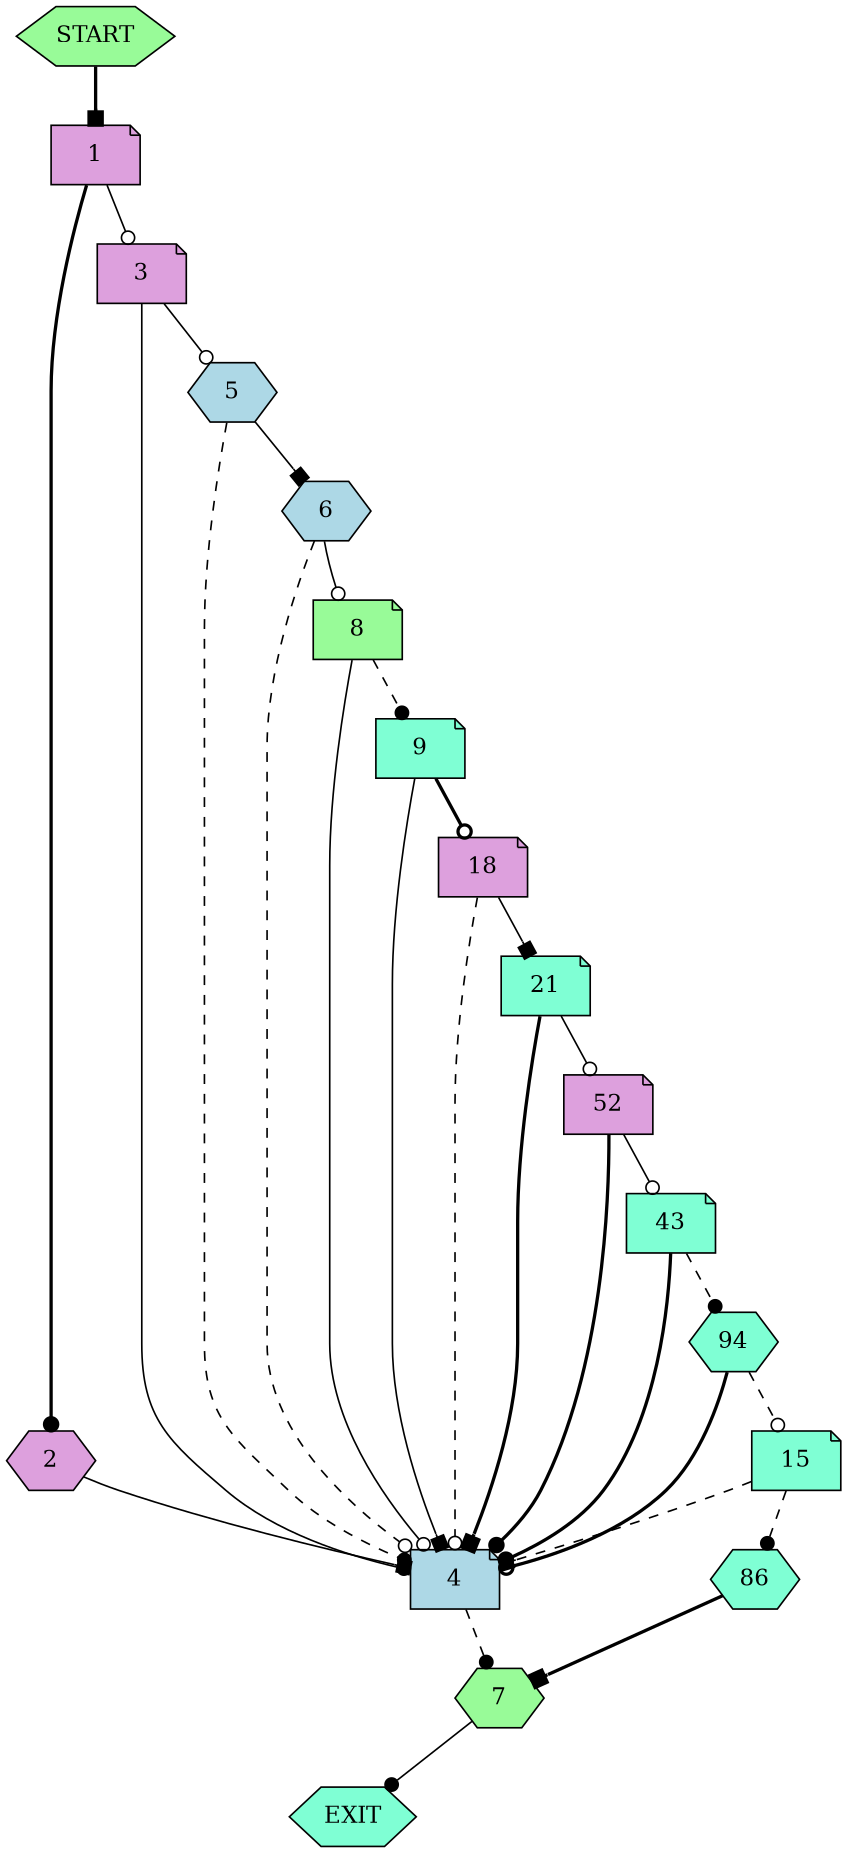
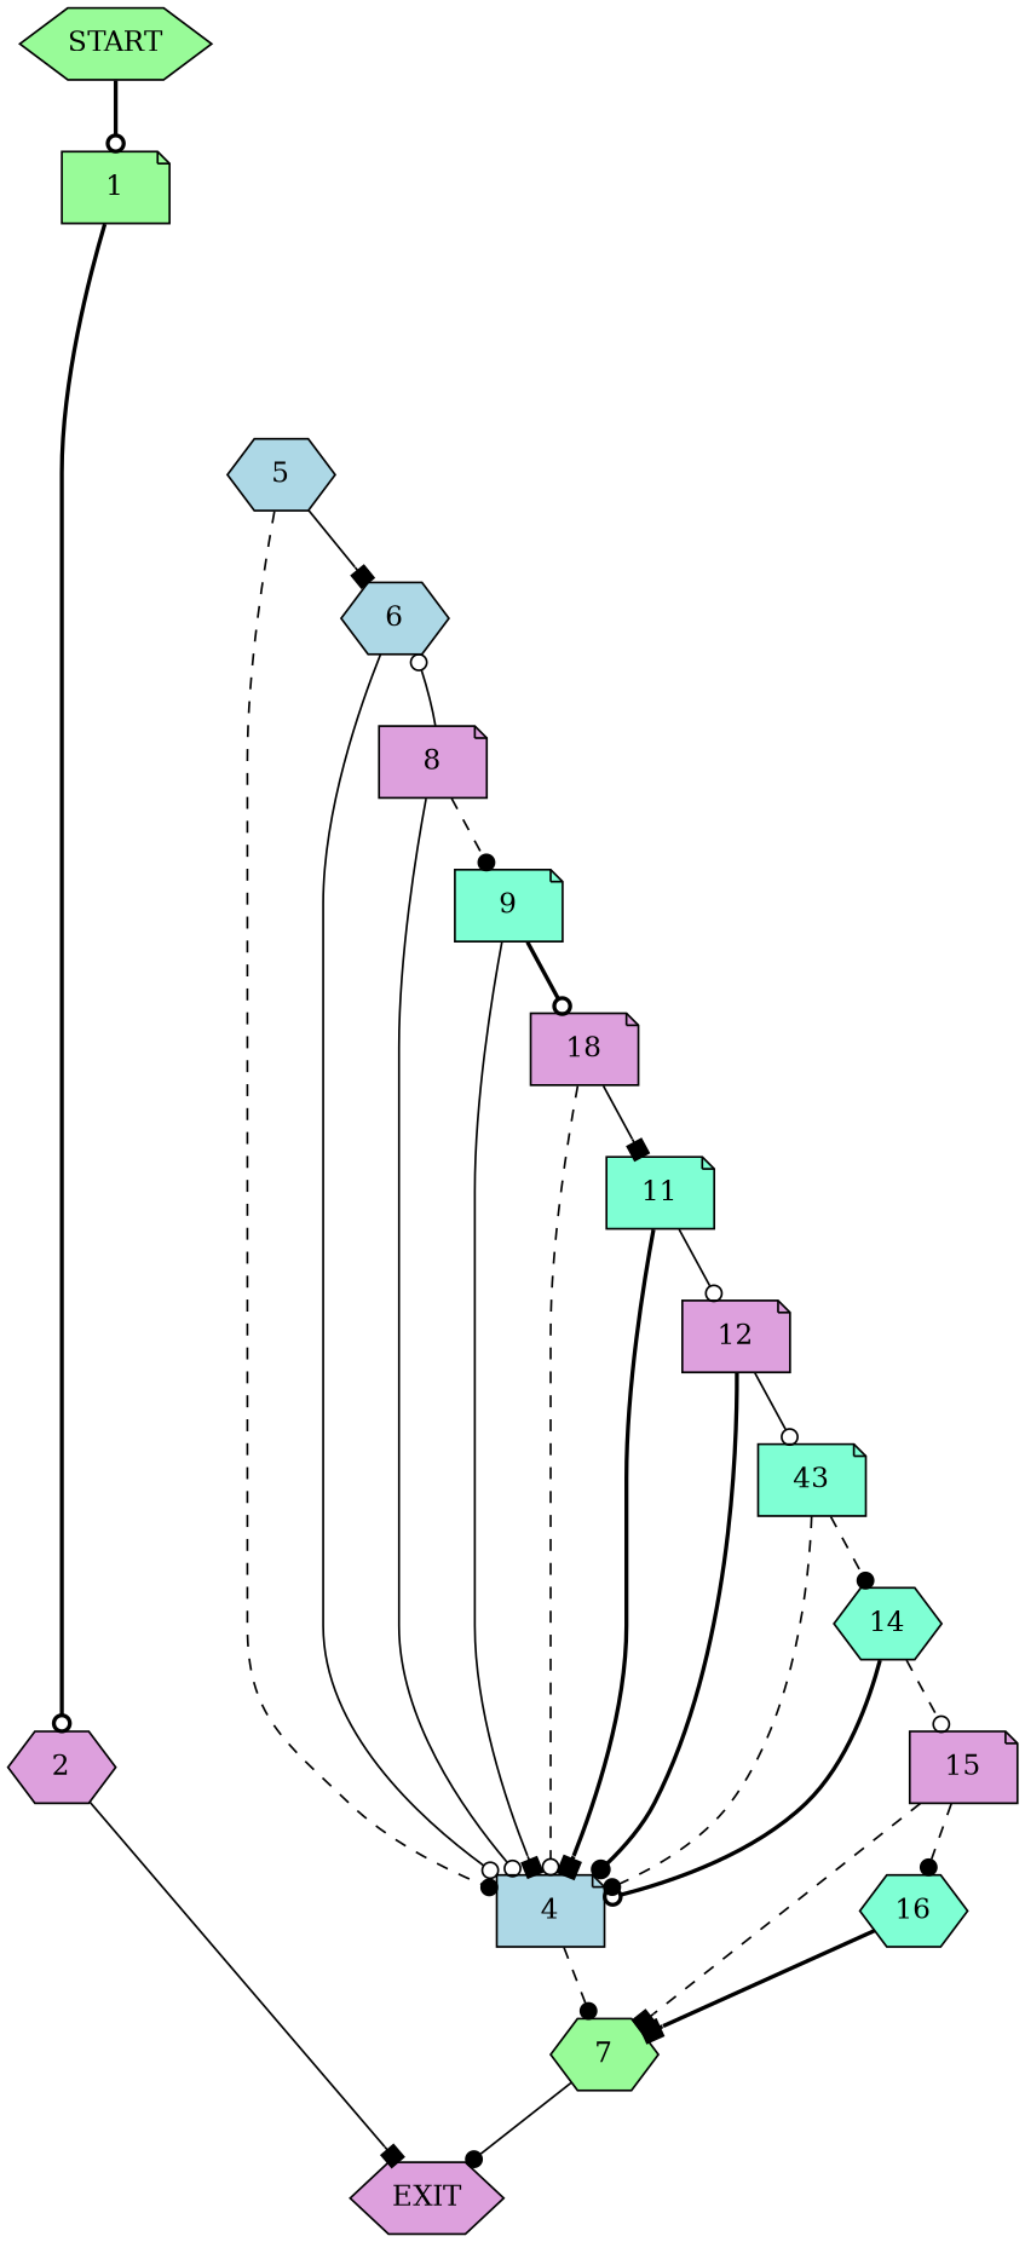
  digraph {
    node [fillcolor=plum shape=note style=filled]
    edge [arrowhead=odot style=solid]
    n1 [fillcolor=palegreen label=START shape=hexagon]
-   1
+   1 [fillcolor=palegreen]
    2 [shape=hexagon]
-   3
-   n5 [fillcolor=aquamarine label=EXIT shape=hexagon]
+   n5 [label=EXIT shape=hexagon]
    4 [fillcolor=lightblue]
    5 [fillcolor=lightblue shape=hexagon]
    7 [fillcolor=palegreen shape=hexagon]
    6 [fillcolor=lightblue shape=hexagon]
-   8 [fillcolor=palegreen]
+   8
    9 [fillcolor=aquamarine]
    n12 [label=18]
-   11 [fillcolor=aquamarine label=21]
-   12 [label=52]
+   11 [fillcolor=aquamarine]
+   12
    n15 [fillcolor=aquamarine label=43]
-   14 [fillcolor=aquamarine shape=hexagon label=94]
-   15 [fillcolor=aquamarine]
-   16 [fillcolor=aquamarine shape=hexagon label=86]
-   n1 -> 1 [arrowhead=box style=bold]
-   1 -> 2 [arrowhead=dot style=bold]
-   1 -> 3
-   2 -> 4 [arrowhead=box]
-   3 -> 4 [arrowhead=dot]
-   3 -> 5
+   14 [fillcolor=aquamarine shape=hexagon]
+   15
+   16 [fillcolor=aquamarine shape=hexagon]
+   n1 -> 1 [style=bold]
+   1 -> 2 [style=bold]
+   2 -> n5 [arrowhead=box]
    4 -> 7 [arrowhead=dot style=dashed]
    5 -> 4 [arrowhead=dot style=dashed]
    5 -> 6 [arrowhead=box]
    7 -> n5 [arrowhead=dot]
-   6 -> 4 [style=dashed]
-   6 -> 8
+   6 -> 4
+   8 -> 6
    8 -> 4
    8 -> 9 [arrowhead=dot style=dashed]
    9 -> 4 [arrowhead=box]
    9 -> n12 [style=bold]
    n12 -> 4 [style=dashed]
    n12 -> 11 [arrowhead=box]
    11 -> 4 [arrowhead=box style=bold]
    11 -> 12
    12 -> 4 [arrowhead=dot style=bold]
    12 -> n15
-   n15 -> 4 [arrowhead=dot style=bold]
+   n15 -> 4 [arrowhead=dot style=dashed]
    n15 -> 14 [arrowhead=dot style=dashed]
    14 -> 4 [style=bold]
    14 -> 15 [style=dashed]
-   15 -> 4 [arrowhead=box style=dashed]
+   15 -> 7 [arrowhead=box style=dashed]
    15 -> 16 [arrowhead=dot style=dashed]
    16 -> 7 [arrowhead=box style=bold]
  }
